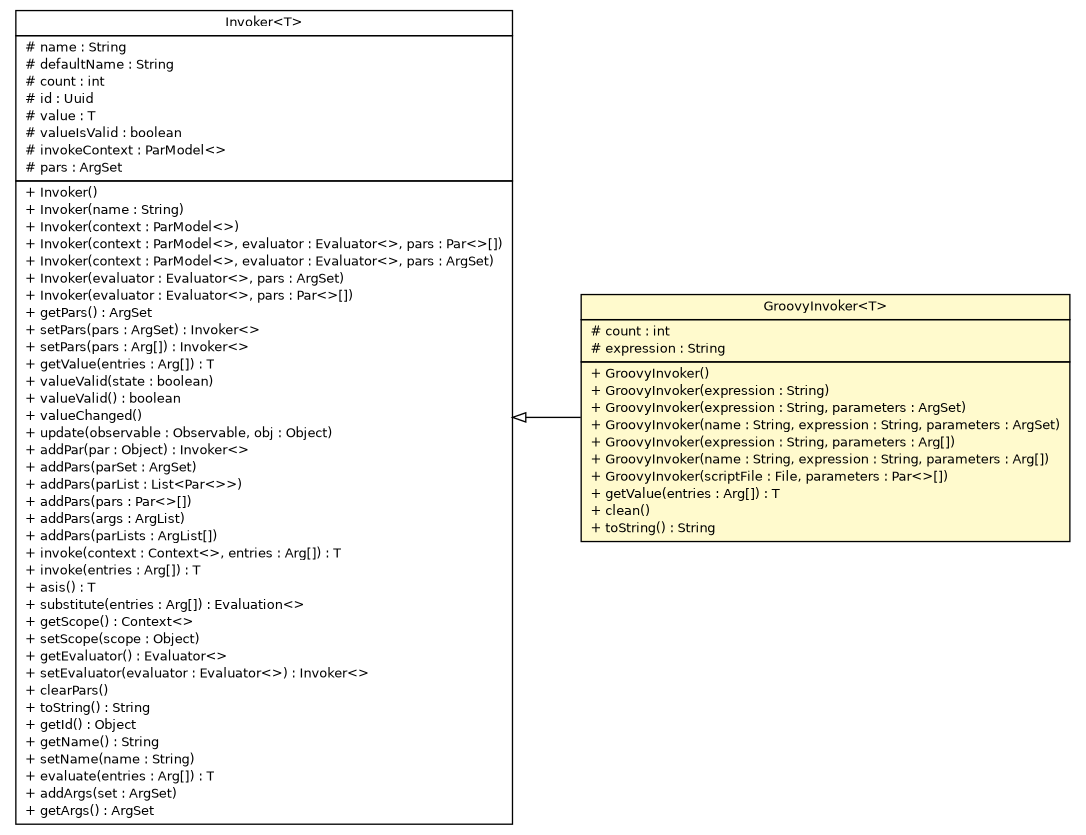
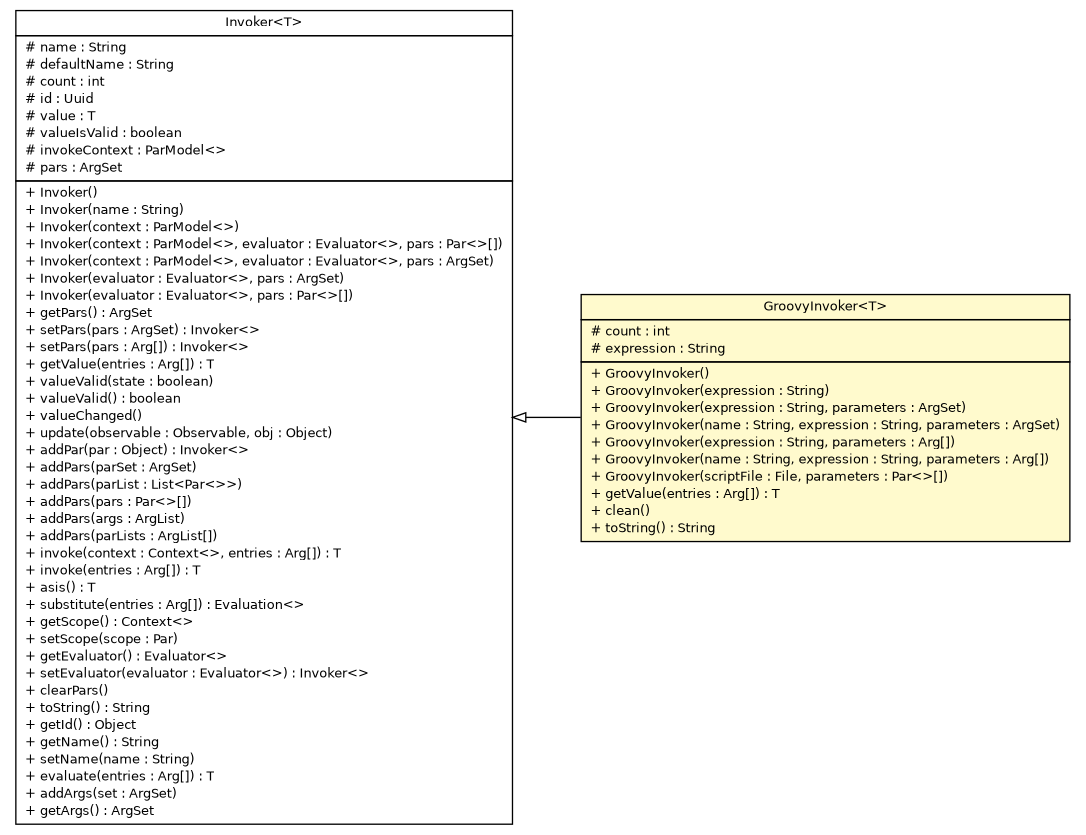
  digraph {
    nodesep=0.25
    ranksep=0.5
    rankdir=LR
    node [fontcolor=black fontname=Helvetica fontsize=10.0 shape=plaintext]
-   n1 [label=<<table title="sorcer.core.invoker.Invoker" border="0" cellborder="1" cellspacing="0" cellpadding="2" port="p" href="./Invoker.html"> 		<tr><td><table border="0" cellspacing="0" cellpadding="1"> <tr><td align="center" balign="center"> Invoker&lt;T&gt; </td></tr> 		</table></td></tr> 		<tr><td><table border="0" cellspacing="0" cellpadding="1"> <tr><td align="left" balign="left"> # name : String </td></tr> <tr><td align="left" balign="left"> # defaultName : String </td></tr> <tr><td align="left" balign="left"> # count : int </td></tr> <tr><td align="left" balign="left"> # id : Uuid </td></tr> <tr><td align="left" balign="left"> # value : T </td></tr> <tr><td align="left" balign="left"> # valueIsValid : boolean </td></tr> <tr><td align="left" balign="left"> # invokeContext : ParModel&lt;&gt; </td></tr> <tr><td align="left" balign="left"> # pars : ArgSet </td></tr> 		</table></td></tr> 		<tr><td><table border="0" cellspacing="0" cellpadding="1"> <tr><td align="left" balign="left"> + Invoker() </td></tr> <tr><td align="left" balign="left"> + Invoker(name : String) </td></tr> <tr><td align="left" balign="left"> + Invoker(context : ParModel&lt;&gt;) </td></tr> <tr><td align="left" balign="left"> + Invoker(context : ParModel&lt;&gt;, evaluator : Evaluator&lt;&gt;, pars : Par&lt;&gt;[]) </td></tr> <tr><td align="left" balign="left"> + Invoker(context : ParModel&lt;&gt;, evaluator : Evaluator&lt;&gt;, pars : ArgSet) </td></tr> <tr><td align="left" balign="left"> + Invoker(evaluator : Evaluator&lt;&gt;, pars : ArgSet) </td></tr> <tr><td align="left" balign="left"> + Invoker(evaluator : Evaluator&lt;&gt;, pars : Par&lt;&gt;[]) </td></tr> <tr><td align="left" balign="left"> + getPars() : ArgSet </td></tr> <tr><td align="left" balign="left"> + setPars(pars : ArgSet) : Invoker&lt;&gt; </td></tr> <tr><td align="left" balign="left"> + setPars(pars : Arg[]) : Invoker&lt;&gt; </td></tr> <tr><td align="left" balign="left"> + getValue(entries : Arg[]) : T </td></tr> <tr><td align="left" balign="left"> + valueValid(state : boolean) </td></tr> <tr><td align="left" balign="left"> + valueValid() : boolean </td></tr> <tr><td align="left" balign="left"> + valueChanged() </td></tr> <tr><td align="left" balign="left"> + update(observable : Observable, obj : Object) </td></tr> <tr><td align="left" balign="left"> + addPar(par : Object) : Invoker&lt;&gt; </td></tr> <tr><td align="left" balign="left"> + addPars(parSet : ArgSet) </td></tr> <tr><td align="left" balign="left"> + addPars(parList : List&lt;Par&lt;&gt;&gt;) </td></tr> <tr><td align="left" balign="left"> + addPars(pars : Par&lt;&gt;[]) </td></tr> <tr><td align="left" balign="left"> + addPars(args : ArgList) </td></tr> <tr><td align="left" balign="left"> + addPars(parLists : ArgList[]) </td></tr> <tr><td align="left" balign="left"> + invoke(context : Context&lt;&gt;, entries : Arg[]) : T </td></tr> <tr><td align="left" balign="left"> + invoke(entries : Arg[]) : T </td></tr> <tr><td align="left" balign="left"> + asis() : T </td></tr> <tr><td align="left" balign="left"> + substitute(entries : Arg[]) : Evaluation&lt;&gt; </td></tr> <tr><td align="left" balign="left"> + getScope() : Context&lt;&gt; </td></tr> <tr><td align="left" balign="left"> + setScope(scope : Object) </td></tr> <tr><td align="left" balign="left"> + getEvaluator() : Evaluator&lt;&gt; </td></tr> <tr><td align="left" balign="left"> + setEvaluator(evaluator : Evaluator&lt;&gt;) : Invoker&lt;&gt; </td></tr> <tr><td align="left" balign="left"> + clearPars() </td></tr> <tr><td align="left" balign="left"> + toString() : String </td></tr> <tr><td align="left" balign="left"> + getId() : Object </td></tr> <tr><td align="left" balign="left"> + getName() : String </td></tr> <tr><td align="left" balign="left"> + setName(name : String) </td></tr> <tr><td align="left" balign="left"> + evaluate(entries : Arg[]) : T </td></tr> <tr><td align="left" balign="left"> + addArgs(set : ArgSet) </td></tr> <tr><td align="left" balign="left"> + getArgs() : ArgSet </td></tr> 		</table></td></tr> 		</table>>]
+   n1 [label=<<table title="sorcer.core.invoker.Invoker" border="0" cellborder="1" cellspacing="0" cellpadding="2" port="p" href="./Invoker.html"> 		<tr><td><table border="0" cellspacing="0" cellpadding="1"> <tr><td align="center" balign="center"> Invoker&lt;T&gt; </td></tr> 		</table></td></tr> 		<tr><td><table border="0" cellspacing="0" cellpadding="1"> <tr><td align="left" balign="left"> # name : String </td></tr> <tr><td align="left" balign="left"> # defaultName : String </td></tr> <tr><td align="left" balign="left"> # count : int </td></tr> <tr><td align="left" balign="left"> # id : Uuid </td></tr> <tr><td align="left" balign="left"> # value : T </td></tr> <tr><td align="left" balign="left"> # valueIsValid : boolean </td></tr> <tr><td align="left" balign="left"> # invokeContext : ParModel&lt;&gt; </td></tr> <tr><td align="left" balign="left"> # pars : ArgSet </td></tr> 		</table></td></tr> 		<tr><td><table border="0" cellspacing="0" cellpadding="1"> <tr><td align="left" balign="left"> + Invoker() </td></tr> <tr><td align="left" balign="left"> + Invoker(name : String) </td></tr> <tr><td align="left" balign="left"> + Invoker(context : ParModel&lt;&gt;) </td></tr> <tr><td align="left" balign="left"> + Invoker(context : ParModel&lt;&gt;, evaluator : Evaluator&lt;&gt;, pars : Par&lt;&gt;[]) </td></tr> <tr><td align="left" balign="left"> + Invoker(context : ParModel&lt;&gt;, evaluator : Evaluator&lt;&gt;, pars : ArgSet) </td></tr> <tr><td align="left" balign="left"> + Invoker(evaluator : Evaluator&lt;&gt;, pars : ArgSet) </td></tr> <tr><td align="left" balign="left"> + Invoker(evaluator : Evaluator&lt;&gt;, pars : Par&lt;&gt;[]) </td></tr> <tr><td align="left" balign="left"> + getPars() : ArgSet </td></tr> <tr><td align="left" balign="left"> + setPars(pars : ArgSet) : Invoker&lt;&gt; </td></tr> <tr><td align="left" balign="left"> + setPars(pars : Arg[]) : Invoker&lt;&gt; </td></tr> <tr><td align="left" balign="left"> + getValue(entries : Arg[]) : T </td></tr> <tr><td align="left" balign="left"> + valueValid(state : boolean) </td></tr> <tr><td align="left" balign="left"> + valueValid() : boolean </td></tr> <tr><td align="left" balign="left"> + valueChanged() </td></tr> <tr><td align="left" balign="left"> + update(observable : Observable, obj : Object) </td></tr> <tr><td align="left" balign="left"> + addPar(par : Object) : Invoker&lt;&gt; </td></tr> <tr><td align="left" balign="left"> + addPars(parSet : ArgSet) </td></tr> <tr><td align="left" balign="left"> + addPars(parList : List&lt;Par&lt;&gt;&gt;) </td></tr> <tr><td align="left" balign="left"> + addPars(pars : Par&lt;&gt;[]) </td></tr> <tr><td align="left" balign="left"> + addPars(args : ArgList) </td></tr> <tr><td align="left" balign="left"> + addPars(parLists : ArgList[]) </td></tr> <tr><td align="left" balign="left"> + invoke(context : Context&lt;&gt;, entries : Arg[]) : T </td></tr> <tr><td align="left" balign="left"> + invoke(entries : Arg[]) : T </td></tr> <tr><td align="left" balign="left"> + asis() : T </td></tr> <tr><td align="left" balign="left"> + substitute(entries : Arg[]) : Evaluation&lt;&gt; </td></tr> <tr><td align="left" balign="left"> + getScope() : Context&lt;&gt; </td></tr> <tr><td align="left" balign="left"> + setScope(scope : Par) </td></tr> <tr><td align="left" balign="left"> + getEvaluator() : Evaluator&lt;&gt; </td></tr> <tr><td align="left" balign="left"> + setEvaluator(evaluator : Evaluator&lt;&gt;) : Invoker&lt;&gt; </td></tr> <tr><td align="left" balign="left"> + clearPars() </td></tr> <tr><td align="left" balign="left"> + toString() : String </td></tr> <tr><td align="left" balign="left"> + getId() : Object </td></tr> <tr><td align="left" balign="left"> + getName() : String </td></tr> <tr><td align="left" balign="left"> + setName(name : String) </td></tr> <tr><td align="left" balign="left"> + evaluate(entries : Arg[]) : T </td></tr> <tr><td align="left" balign="left"> + addArgs(set : ArgSet) </td></tr> <tr><td align="left" balign="left"> + getArgs() : ArgSet </td></tr> 		</table></td></tr> 		</table>>]
    n2 [label=<<table title="sorcer.core.invoker.GroovyInvoker" border="0" cellborder="1" cellspacing="0" cellpadding="2" port="p" bgcolor="lemonChiffon" href="./GroovyInvoker.html"> 		<tr><td><table border="0" cellspacing="0" cellpadding="1"> <tr><td align="center" balign="center"> GroovyInvoker&lt;T&gt; </td></tr> 		</table></td></tr> 		<tr><td><table border="0" cellspacing="0" cellpadding="1"> <tr><td align="left" balign="left"> # count : int </td></tr> <tr><td align="left" balign="left"> # expression : String </td></tr> 		</table></td></tr> 		<tr><td><table border="0" cellspacing="0" cellpadding="1"> <tr><td align="left" balign="left"> + GroovyInvoker() </td></tr> <tr><td align="left" balign="left"> + GroovyInvoker(expression : String) </td></tr> <tr><td align="left" balign="left"> + GroovyInvoker(expression : String, parameters : ArgSet) </td></tr> <tr><td align="left" balign="left"> + GroovyInvoker(name : String, expression : String, parameters : ArgSet) </td></tr> <tr><td align="left" balign="left"> + GroovyInvoker(expression : String, parameters : Arg[]) </td></tr> <tr><td align="left" balign="left"> + GroovyInvoker(name : String, expression : String, parameters : Arg[]) </td></tr> <tr><td align="left" balign="left"> + GroovyInvoker(scriptFile : File, parameters : Par&lt;&gt;[]) </td></tr> <tr><td align="left" balign="left"> + getValue(entries : Arg[]) : T </td></tr> <tr><td align="left" balign="left"> + clean() </td></tr> <tr><td align="left" balign="left"> + toString() : String </td></tr> 		</table></td></tr> 		</table>>]
    n1 -> n2 [arrowtail=empty dir=back fontname=Helvetica fontsize=10 headport=p labelfontname=Helvetica labelfontsize=10 tailport=p]
  }
